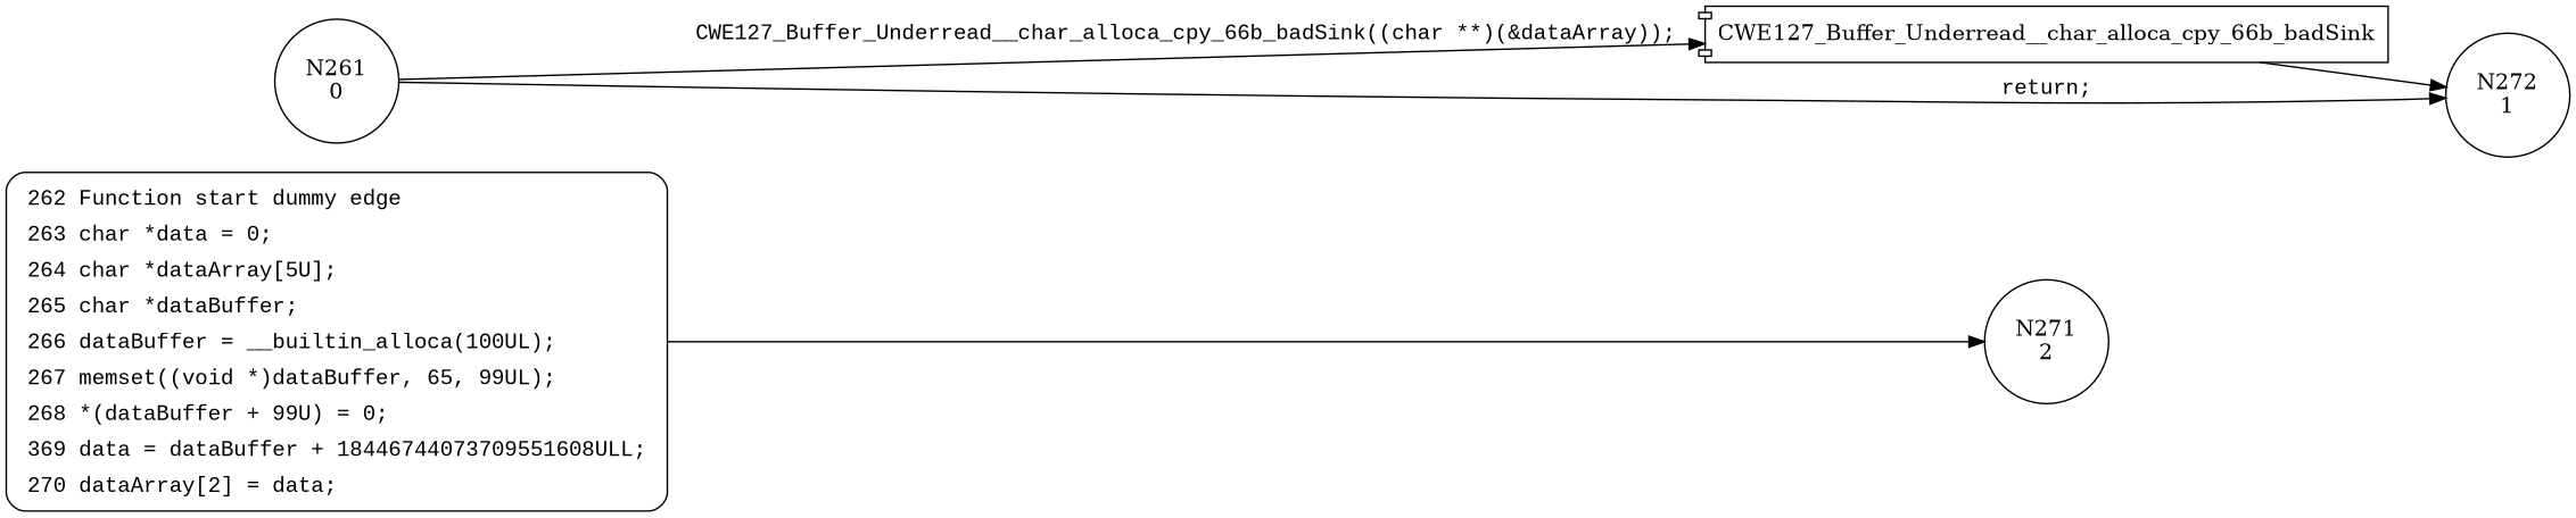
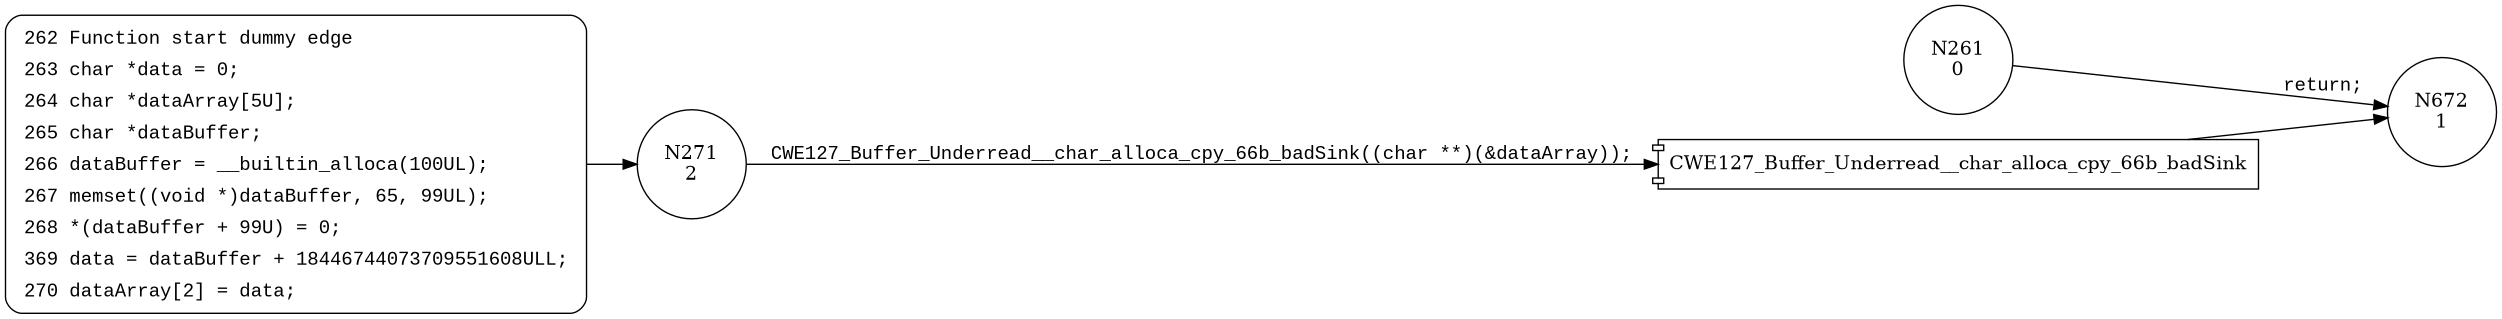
  digraph {
    rankdir=LR
    node [shape=circle]
    edge [fontname="Courier New"]
    n1 [label="N271\n2"]
    n2 [label=CWE127_Buffer_Underread__char_alloca_cpy_66b_badSink shape=component]
-   n3 [label="N272\n1"]
+   n3 [label="N672\n1"]
    n4 [label="N261\n0"]
    n5 [fillcolor=white fontname="Courier New" label=<<table border="0" cellborder="0" cellpadding="3" bgcolor="white"><tr><td align="right">262</td><td align="left">Function start dummy edge</td></tr><tr><td align="right">263</td><td align="left">char *data = 0;</td></tr><tr><td align="right">264</td><td align="left">char *dataArray[5U];</td></tr><tr><td align="right">265</td><td align="left">char *dataBuffer;</td></tr><tr><td align="right">266</td><td align="left">dataBuffer = __builtin_alloca(100UL);</td></tr><tr><td align="right">267</td><td align="left">memset((void *)dataBuffer, 65, 99UL);</td></tr><tr><td align="right">268</td><td align="left">*(dataBuffer + 99U) = 0;</td></tr><tr><td align="right">369</td><td align="left">data = dataBuffer + 18446744073709551608ULL;</td></tr><tr><td align="right">270</td><td align="left">dataArray[2] = data;</td></tr></table>> penwidth=1 shape=Mrecord style="filled,bold"]
-   n4 -> n2 [label="CWE127_Buffer_Underread__char_alloca_cpy_66b_badSink((char **)(&dataArray));"]
+   n1 -> n2 [label="CWE127_Buffer_Underread__char_alloca_cpy_66b_badSink((char **)(&dataArray));"]
    n2 -> n3
    n4 -> n3 [label="return;"]
    n5 -> n1 [fontname=""]
  }
